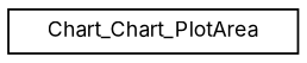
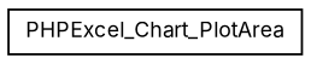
  digraph {
    rankdir=LR
    fontname=Inter
-   n1 [color=black fillcolor=white fontname=Inter fontsize=10 height=0.2 label=Chart_Chart_PlotArea shape=record style=filled width=0.4]
+   n1 [color=black fillcolor=white fontname=Inter fontsize=10 height=0.2 label=PHPExcel_Chart_PlotArea shape=record style=filled width=0.4]
  }
